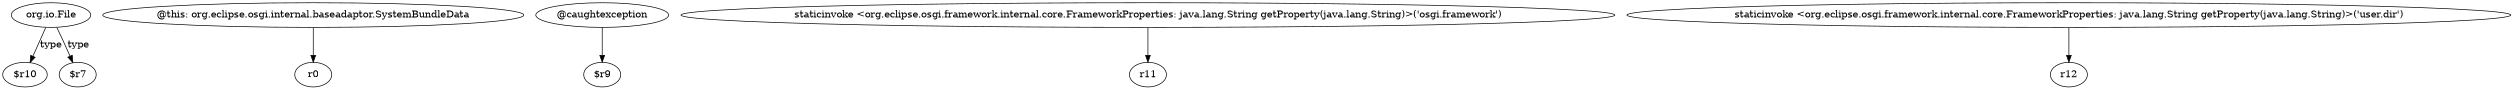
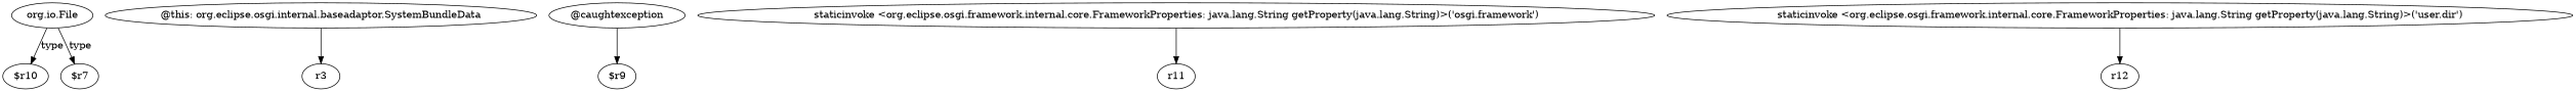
  digraph {
    n1 [label="org.io.File"]
    n2 [label="$r10"]
    n3 [label="$r7"]
    n4 [label="@this: org.eclipse.osgi.internal.baseadaptor.SystemBundleData"]
-   n5 [label=r0]
+   n5 [label=r3]
    n6 [label="@caughtexception"]
    n7 [label="$r9"]
    n8 [label="staticinvoke <org.eclipse.osgi.framework.internal.core.FrameworkProperties: java.lang.String getProperty(java.lang.String)>('osgi.framework')"]
    n9 [label=r11]
    n10 [label="staticinvoke <org.eclipse.osgi.framework.internal.core.FrameworkProperties: java.lang.String getProperty(java.lang.String)>('user.dir')"]
    n11 [label=r12]
    n1 -> n2 [label=type]
    n1 -> n3 [label=type]
    n4 -> n5
    n6 -> n7
    n8 -> n9
    n10 -> n11
  }
